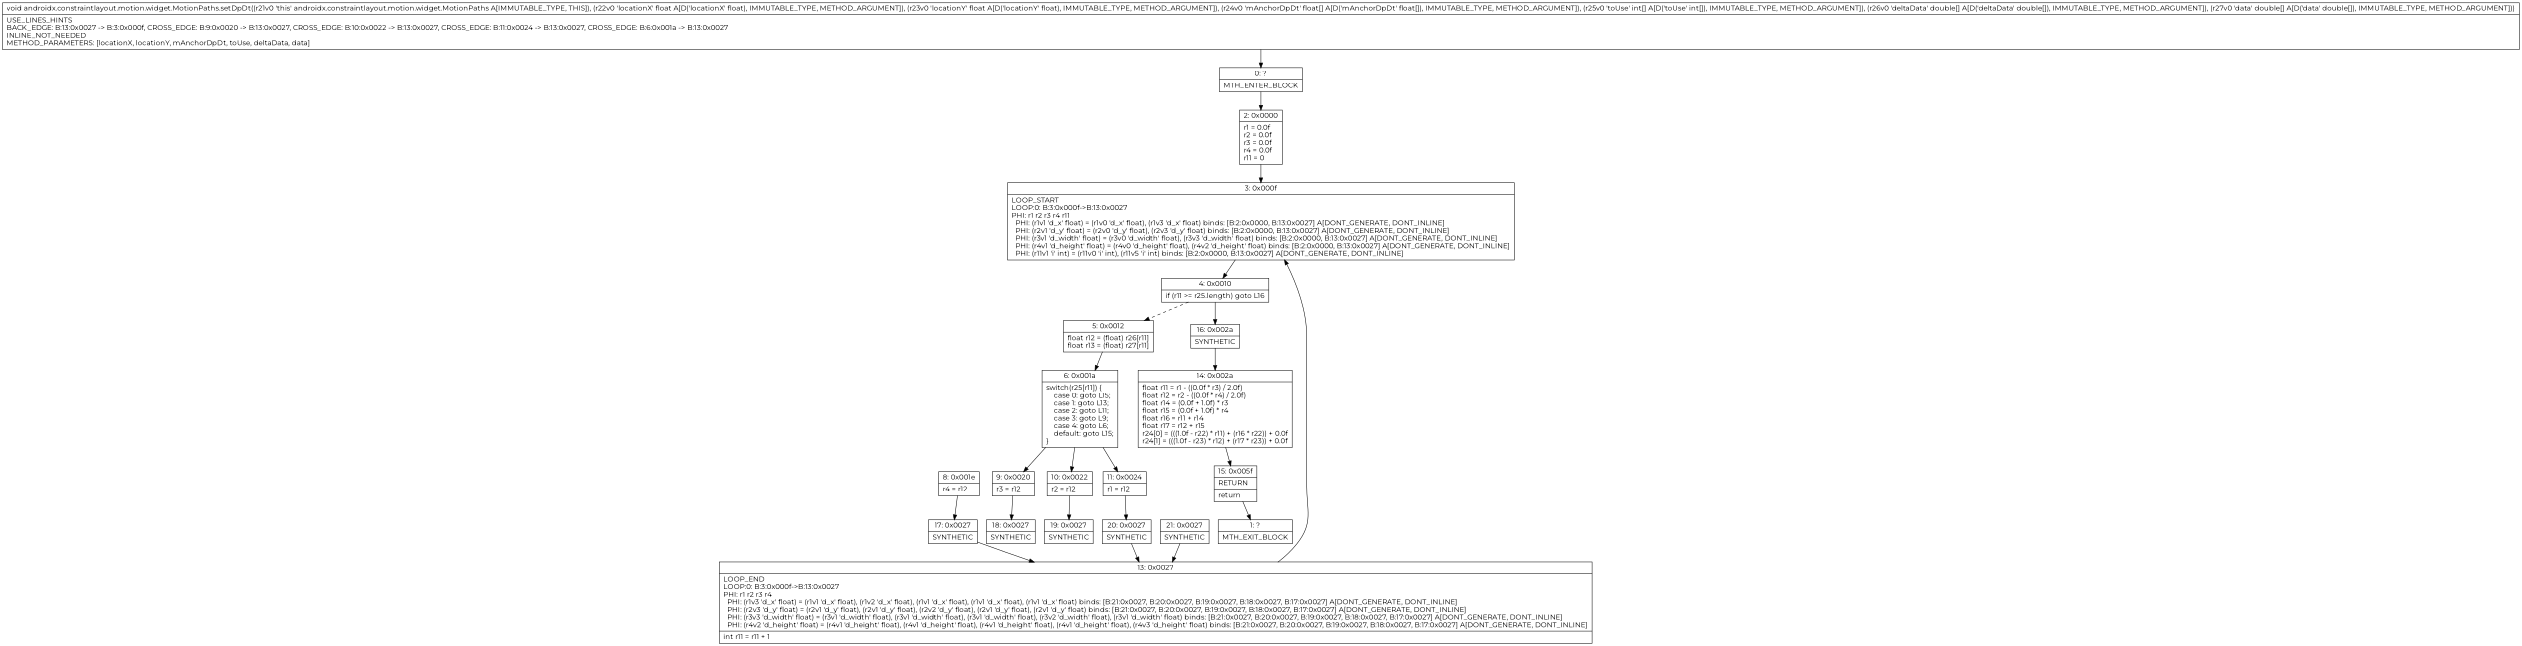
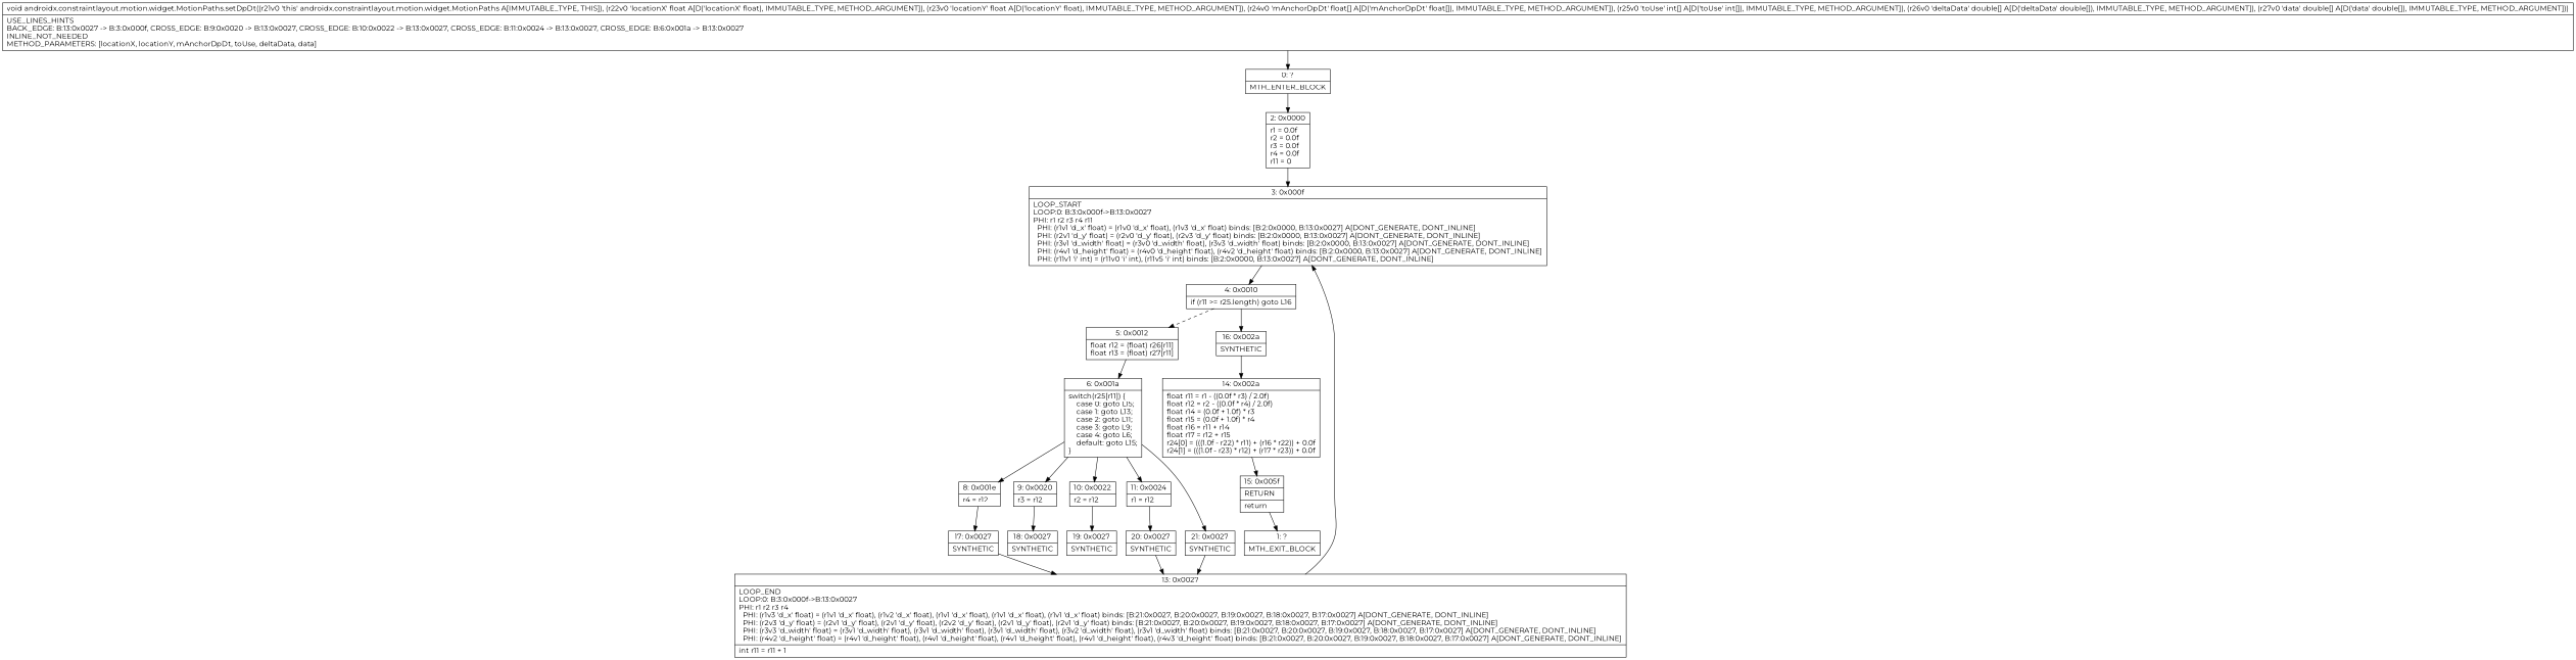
  digraph {
    fontname=Montserrat
    node [fontname=Montserrat shape=record]
    edge [fontname=Montserrat]
    n1 [label="{0\:\ ?|MTH_ENTER_BLOCK\l}"]
    n2 [label="{2\:\ 0x0000|r1 = 0.0f\lr2 = 0.0f\lr3 = 0.0f\lr4 = 0.0f\lr11 = 0\l}"]
    n3 [label="{3\:\ 0x000f|LOOP_START\lLOOP:0: B:3:0x000f\-\>B:13:0x0027\lPHI: r1 r2 r3 r4 r11 \l  PHI: (r1v1 'd_x' float) = (r1v0 'd_x' float), (r1v3 'd_x' float) binds: [B:2:0x0000, B:13:0x0027] A[DONT_GENERATE, DONT_INLINE]\l  PHI: (r2v1 'd_y' float) = (r2v0 'd_y' float), (r2v3 'd_y' float) binds: [B:2:0x0000, B:13:0x0027] A[DONT_GENERATE, DONT_INLINE]\l  PHI: (r3v1 'd_width' float) = (r3v0 'd_width' float), (r3v3 'd_width' float) binds: [B:2:0x0000, B:13:0x0027] A[DONT_GENERATE, DONT_INLINE]\l  PHI: (r4v1 'd_height' float) = (r4v0 'd_height' float), (r4v2 'd_height' float) binds: [B:2:0x0000, B:13:0x0027] A[DONT_GENERATE, DONT_INLINE]\l  PHI: (r11v1 'i' int) = (r11v0 'i' int), (r11v5 'i' int) binds: [B:2:0x0000, B:13:0x0027] A[DONT_GENERATE, DONT_INLINE]\l}"]
    n4 [label="{4\:\ 0x0010|if (r11 \>= r25.length) goto L16\l}"]
    n5 [label="{5\:\ 0x0012|float r12 = (float) r26[r11]\lfloat r13 = (float) r27[r11]\l}"]
    n6 [label="{16\:\ 0x002a|SYNTHETIC\l}"]
    n7 [label="{6\:\ 0x001a|switch(r25[r11]) \{\l    case 0: goto L15;\l    case 1: goto L13;\l    case 2: goto L11;\l    case 3: goto L9;\l    case 4: goto L6;\l    default: goto L15;\l\}\l}"]
    n8 [label="{14\:\ 0x002a|float r11 = r1 \- ((0.0f * r3) \/ 2.0f)\lfloat r12 = r2 \- ((0.0f * r4) \/ 2.0f)\lfloat r14 = (0.0f + 1.0f) * r3\lfloat r15 = (0.0f + 1.0f) * r4\lfloat r16 = r11 + r14\lfloat r17 = r12 + r15\lr24[0] = (((1.0f \- r22) * r11) + (r16 * r22)) + 0.0f\lr24[1] = (((1.0f \- r23) * r12) + (r17 * r23)) + 0.0f\l}"]
    n9 [label="{8\:\ 0x001e|r4 = r12\l}"]
    n10 [label="{9\:\ 0x0020|r3 = r12\l}"]
    n11 [label="{10\:\ 0x0022|r2 = r12\l}"]
    n12 [label="{11\:\ 0x0024|r1 = r12\l}"]
    n13 [label="{21\:\ 0x0027|SYNTHETIC\l}"]
    n14 [label="{17\:\ 0x0027|SYNTHETIC\l}"]
    n15 [label="{18\:\ 0x0027|SYNTHETIC\l}"]
    n16 [label="{19\:\ 0x0027|SYNTHETIC\l}"]
    n17 [label="{20\:\ 0x0027|SYNTHETIC\l}"]
    n18 [label="{13\:\ 0x0027|LOOP_END\lLOOP:0: B:3:0x000f\-\>B:13:0x0027\lPHI: r1 r2 r3 r4 \l  PHI: (r1v3 'd_x' float) = (r1v1 'd_x' float), (r1v2 'd_x' float), (r1v1 'd_x' float), (r1v1 'd_x' float), (r1v1 'd_x' float) binds: [B:21:0x0027, B:20:0x0027, B:19:0x0027, B:18:0x0027, B:17:0x0027] A[DONT_GENERATE, DONT_INLINE]\l  PHI: (r2v3 'd_y' float) = (r2v1 'd_y' float), (r2v1 'd_y' float), (r2v2 'd_y' float), (r2v1 'd_y' float), (r2v1 'd_y' float) binds: [B:21:0x0027, B:20:0x0027, B:19:0x0027, B:18:0x0027, B:17:0x0027] A[DONT_GENERATE, DONT_INLINE]\l  PHI: (r3v3 'd_width' float) = (r3v1 'd_width' float), (r3v1 'd_width' float), (r3v1 'd_width' float), (r3v2 'd_width' float), (r3v1 'd_width' float) binds: [B:21:0x0027, B:20:0x0027, B:19:0x0027, B:18:0x0027, B:17:0x0027] A[DONT_GENERATE, DONT_INLINE]\l  PHI: (r4v2 'd_height' float) = (r4v1 'd_height' float), (r4v1 'd_height' float), (r4v1 'd_height' float), (r4v1 'd_height' float), (r4v3 'd_height' float) binds: [B:21:0x0027, B:20:0x0027, B:19:0x0027, B:18:0x0027, B:17:0x0027] A[DONT_GENERATE, DONT_INLINE]\l|int r11 = r11 + 1\l}"]
    n19 [label="{15\:\ 0x005f|RETURN\l|return\l}"]
    n20 [label="{1\:\ ?|MTH_EXIT_BLOCK\l}"]
    n21 [label="{void androidx.constraintlayout.motion.widget.MotionPaths.setDpDt((r21v0 'this' androidx.constraintlayout.motion.widget.MotionPaths A[IMMUTABLE_TYPE, THIS]), (r22v0 'locationX' float A[D('locationX' float), IMMUTABLE_TYPE, METHOD_ARGUMENT]), (r23v0 'locationY' float A[D('locationY' float), IMMUTABLE_TYPE, METHOD_ARGUMENT]), (r24v0 'mAnchorDpDt' float[] A[D('mAnchorDpDt' float[]), IMMUTABLE_TYPE, METHOD_ARGUMENT]), (r25v0 'toUse' int[] A[D('toUse' int[]), IMMUTABLE_TYPE, METHOD_ARGUMENT]), (r26v0 'deltaData' double[] A[D('deltaData' double[]), IMMUTABLE_TYPE, METHOD_ARGUMENT]), (r27v0 'data' double[] A[D('data' double[]), IMMUTABLE_TYPE, METHOD_ARGUMENT]))  | USE_LINES_HINTS\lBACK_EDGE: B:13:0x0027 \-\> B:3:0x000f, CROSS_EDGE: B:9:0x0020 \-\> B:13:0x0027, CROSS_EDGE: B:10:0x0022 \-\> B:13:0x0027, CROSS_EDGE: B:11:0x0024 \-\> B:13:0x0027, CROSS_EDGE: B:6:0x001a \-\> B:13:0x0027\lINLINE_NOT_NEEDED\lMETHOD_PARAMETERS: [locationX, locationY, mAnchorDpDt, toUse, deltaData, data]\l}"]
    n1 -> n2
    n2 -> n3
    n3 -> n4
    n4 -> n5 [style=dashed]
    n4 -> n6
    n5 -> n7
    n6 -> n8
+   n7 -> n9
    n7 -> n10
    n7 -> n11
    n7 -> n12
+   n7 -> n13
    n8 -> n19
    n9 -> n14
    n10 -> n15
    n11 -> n16
    n12 -> n17
    n13 -> n18
    n14 -> n18
    n17 -> n18
    n18 -> n3
    n19 -> n20
    n21 -> n1
  }
